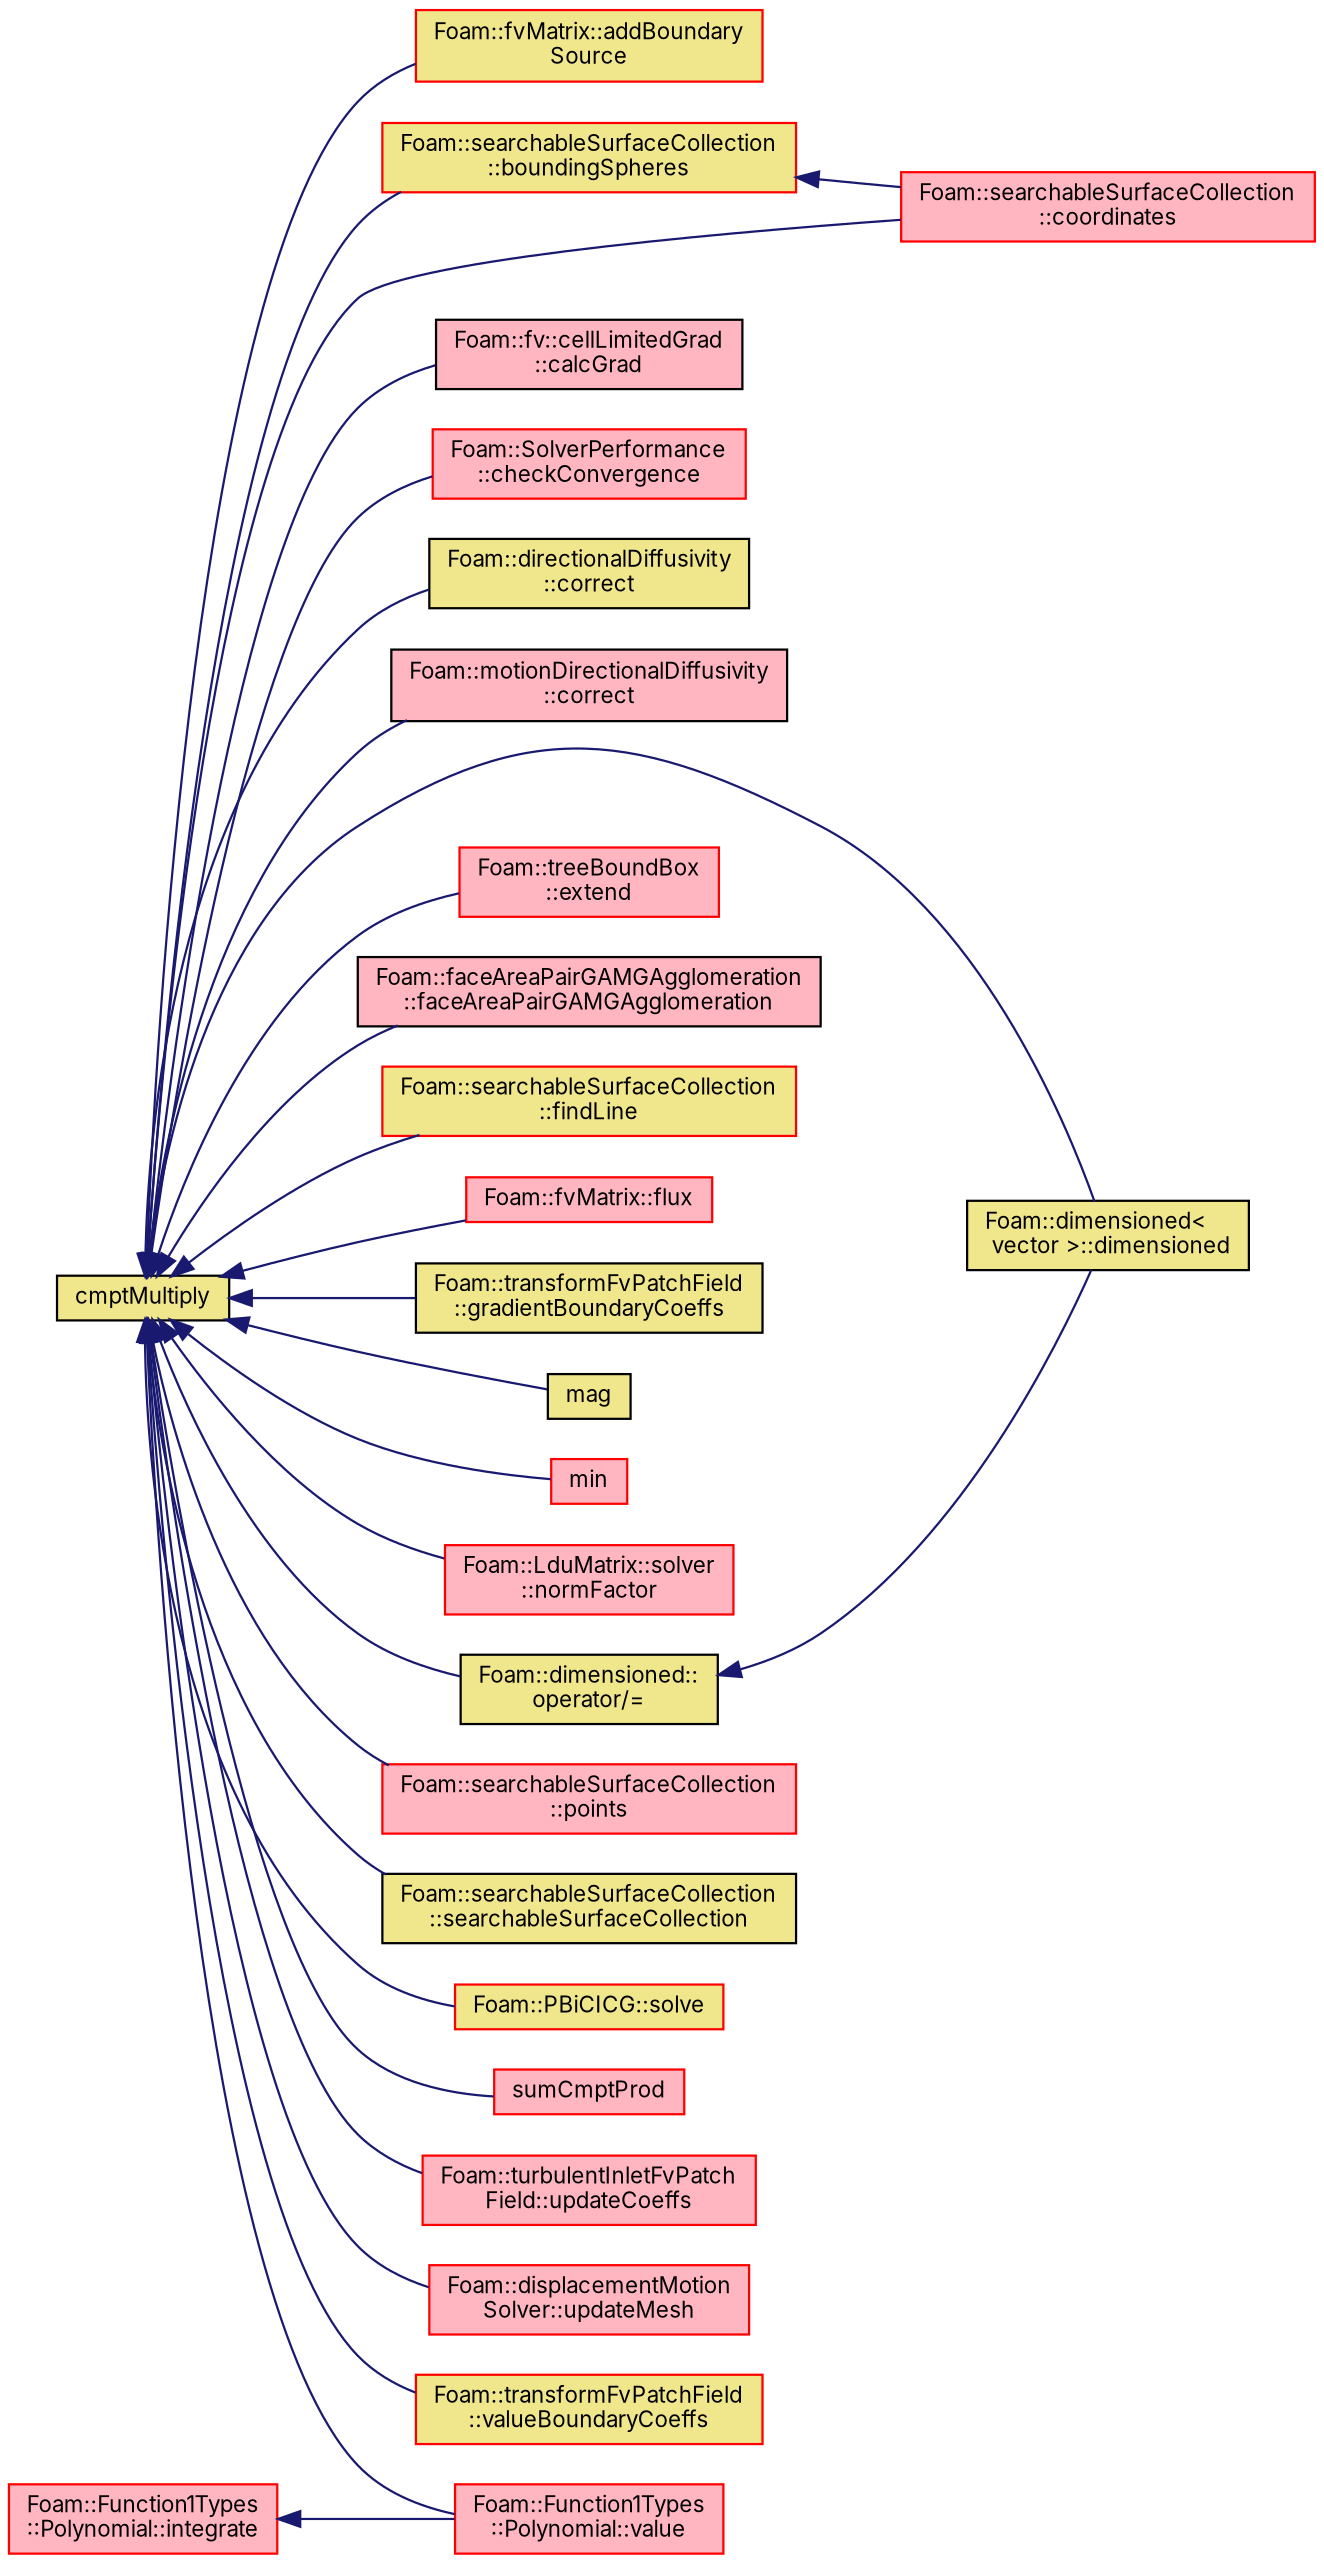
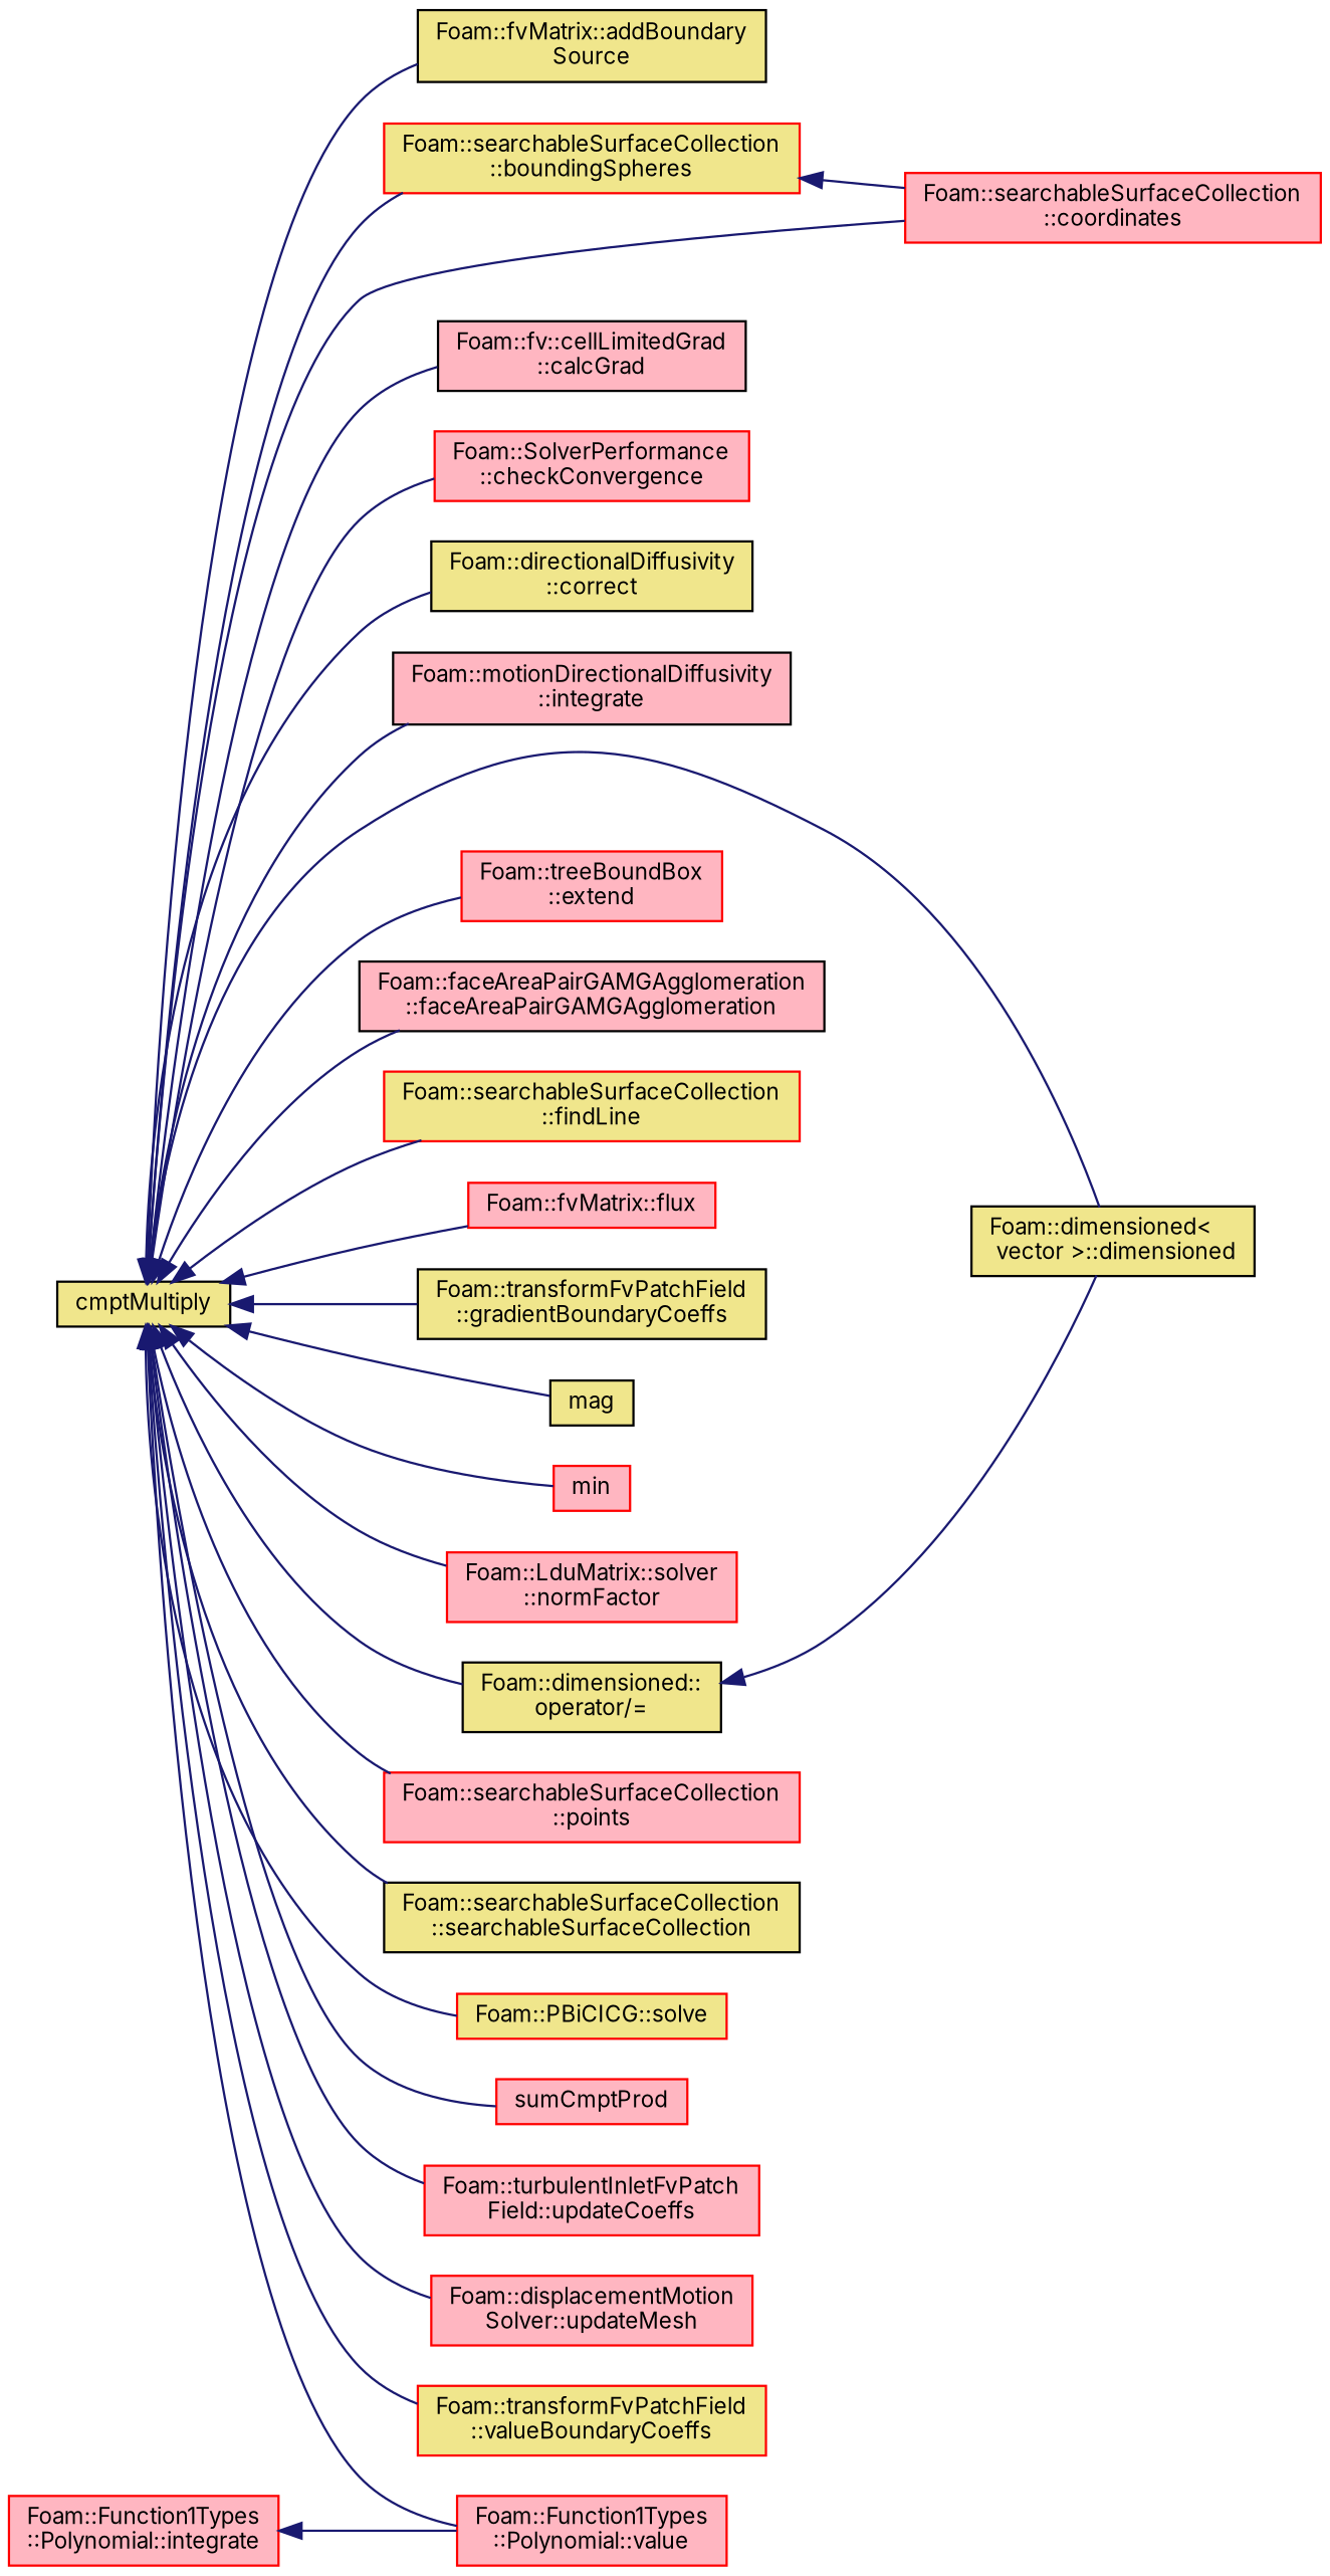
  digraph {
    fontname=Inter
    rankdir=LR
    node [color=red fillcolor=lightpink fontname=Inter fontsize=10 shape=record style=filled]
    edge [color=midnightblue dir=back fontname=Inter fontsize=10 labelfontname=Helvetica labelfontsize=10 style=solid]
    n1 [color=black fillcolor=khaki fontcolor=black height=0.2 label=cmptMultiply width=0.4]
-   n2 [fillcolor=khaki height=0.2 label="Foam::fvMatrix::addBoundary\lSource" width=0.4]
+   n2 [color=black fillcolor=khaki height=0.2 label="Foam::fvMatrix::addBoundary\lSource" width=0.4]
    n3 [fillcolor=khaki height=0.2 label="Foam::searchableSurfaceCollection\l::boundingSpheres" width=0.4]
    n4 [height=0.2 label="Foam::searchableSurfaceCollection\l::coordinates" width=0.4]
    n5 [color=black height=0.2 label="Foam::fv::cellLimitedGrad\l::calcGrad" width=0.4]
    n6 [height=0.2 label="Foam::SolverPerformance\l::checkConvergence" width=0.4]
    n7 [color=black fillcolor=khaki height=0.2 label="Foam::directionalDiffusivity\l::correct" width=0.4]
-   n8 [color=black height=0.2 label="Foam::motionDirectionalDiffusivity\l::correct" width=0.4]
+   n8 [color=black height=0.2 label="Foam::motionDirectionalDiffusivity\l::integrate" width=0.4]
    n9 [color=black fillcolor=khaki height=0.2 label="Foam::dimensioned\<\l vector \>::dimensioned" width=0.4]
    n10 [height=0.2 label="Foam::treeBoundBox\l::extend" width=0.4]
    n11 [color=black height=0.2 label="Foam::faceAreaPairGAMGAgglomeration\l::faceAreaPairGAMGAgglomeration" width=0.4]
    n12 [fillcolor=khaki height=0.2 label="Foam::searchableSurfaceCollection\l::findLine" width=0.4]
    n13 [height=0.2 label="Foam::fvMatrix::flux" width=0.4]
    n14 [color=black fillcolor=khaki height=0.2 label="Foam::transformFvPatchField\l::gradientBoundaryCoeffs" width=0.4]
    n15 [height=0.2 label="Foam::Function1Types\l::Polynomial::value" width=0.4]
    n16 [color=black fillcolor=khaki height=0.2 label=mag width=0.4]
    n17 [height=0.2 label=min width=0.4]
    n18 [height=0.2 label="Foam::LduMatrix::solver\l::normFactor" width=0.4]
    n19 [color=black fillcolor=khaki height=0.2 label="Foam::dimensioned::\loperator/=" width=0.4]
    n20 [height=0.2 label="Foam::searchableSurfaceCollection\l::points" width=0.4]
    n21 [color=black fillcolor=khaki height=0.2 label="Foam::searchableSurfaceCollection\l::searchableSurfaceCollection" width=0.4]
    n22 [fillcolor=khaki height=0.2 label="Foam::PBiCICG::solve" width=0.4]
    n23 [height=0.2 label=sumCmptProd width=0.4]
    n24 [height=0.2 label="Foam::turbulentInletFvPatch\lField::updateCoeffs" width=0.4]
    n25 [height=0.2 label="Foam::displacementMotion\lSolver::updateMesh" width=0.4]
    n26 [fillcolor=khaki height=0.2 label="Foam::transformFvPatchField\l::valueBoundaryCoeffs" width=0.4]
    n27 [height=0.2 label="Foam::Function1Types\l::Polynomial::integrate" width=0.4]
    n1 -> n2
    n1 -> n3
    n1 -> n4
    n1 -> n5
    n1 -> n6
    n1 -> n7
    n1 -> n8
    n1 -> n9
    n1 -> n10
    n1 -> n11
    n1 -> n12
    n1 -> n13
    n1 -> n14
    n1 -> n15
    n1 -> n16
    n1 -> n17
    n1 -> n18
    n1 -> n19
    n1 -> n20
    n1 -> n21
    n1 -> n22
    n1 -> n23
    n1 -> n24
    n1 -> n25
    n1 -> n26
    n3 -> n4
    n19 -> n9
    n27 -> n15
  }
